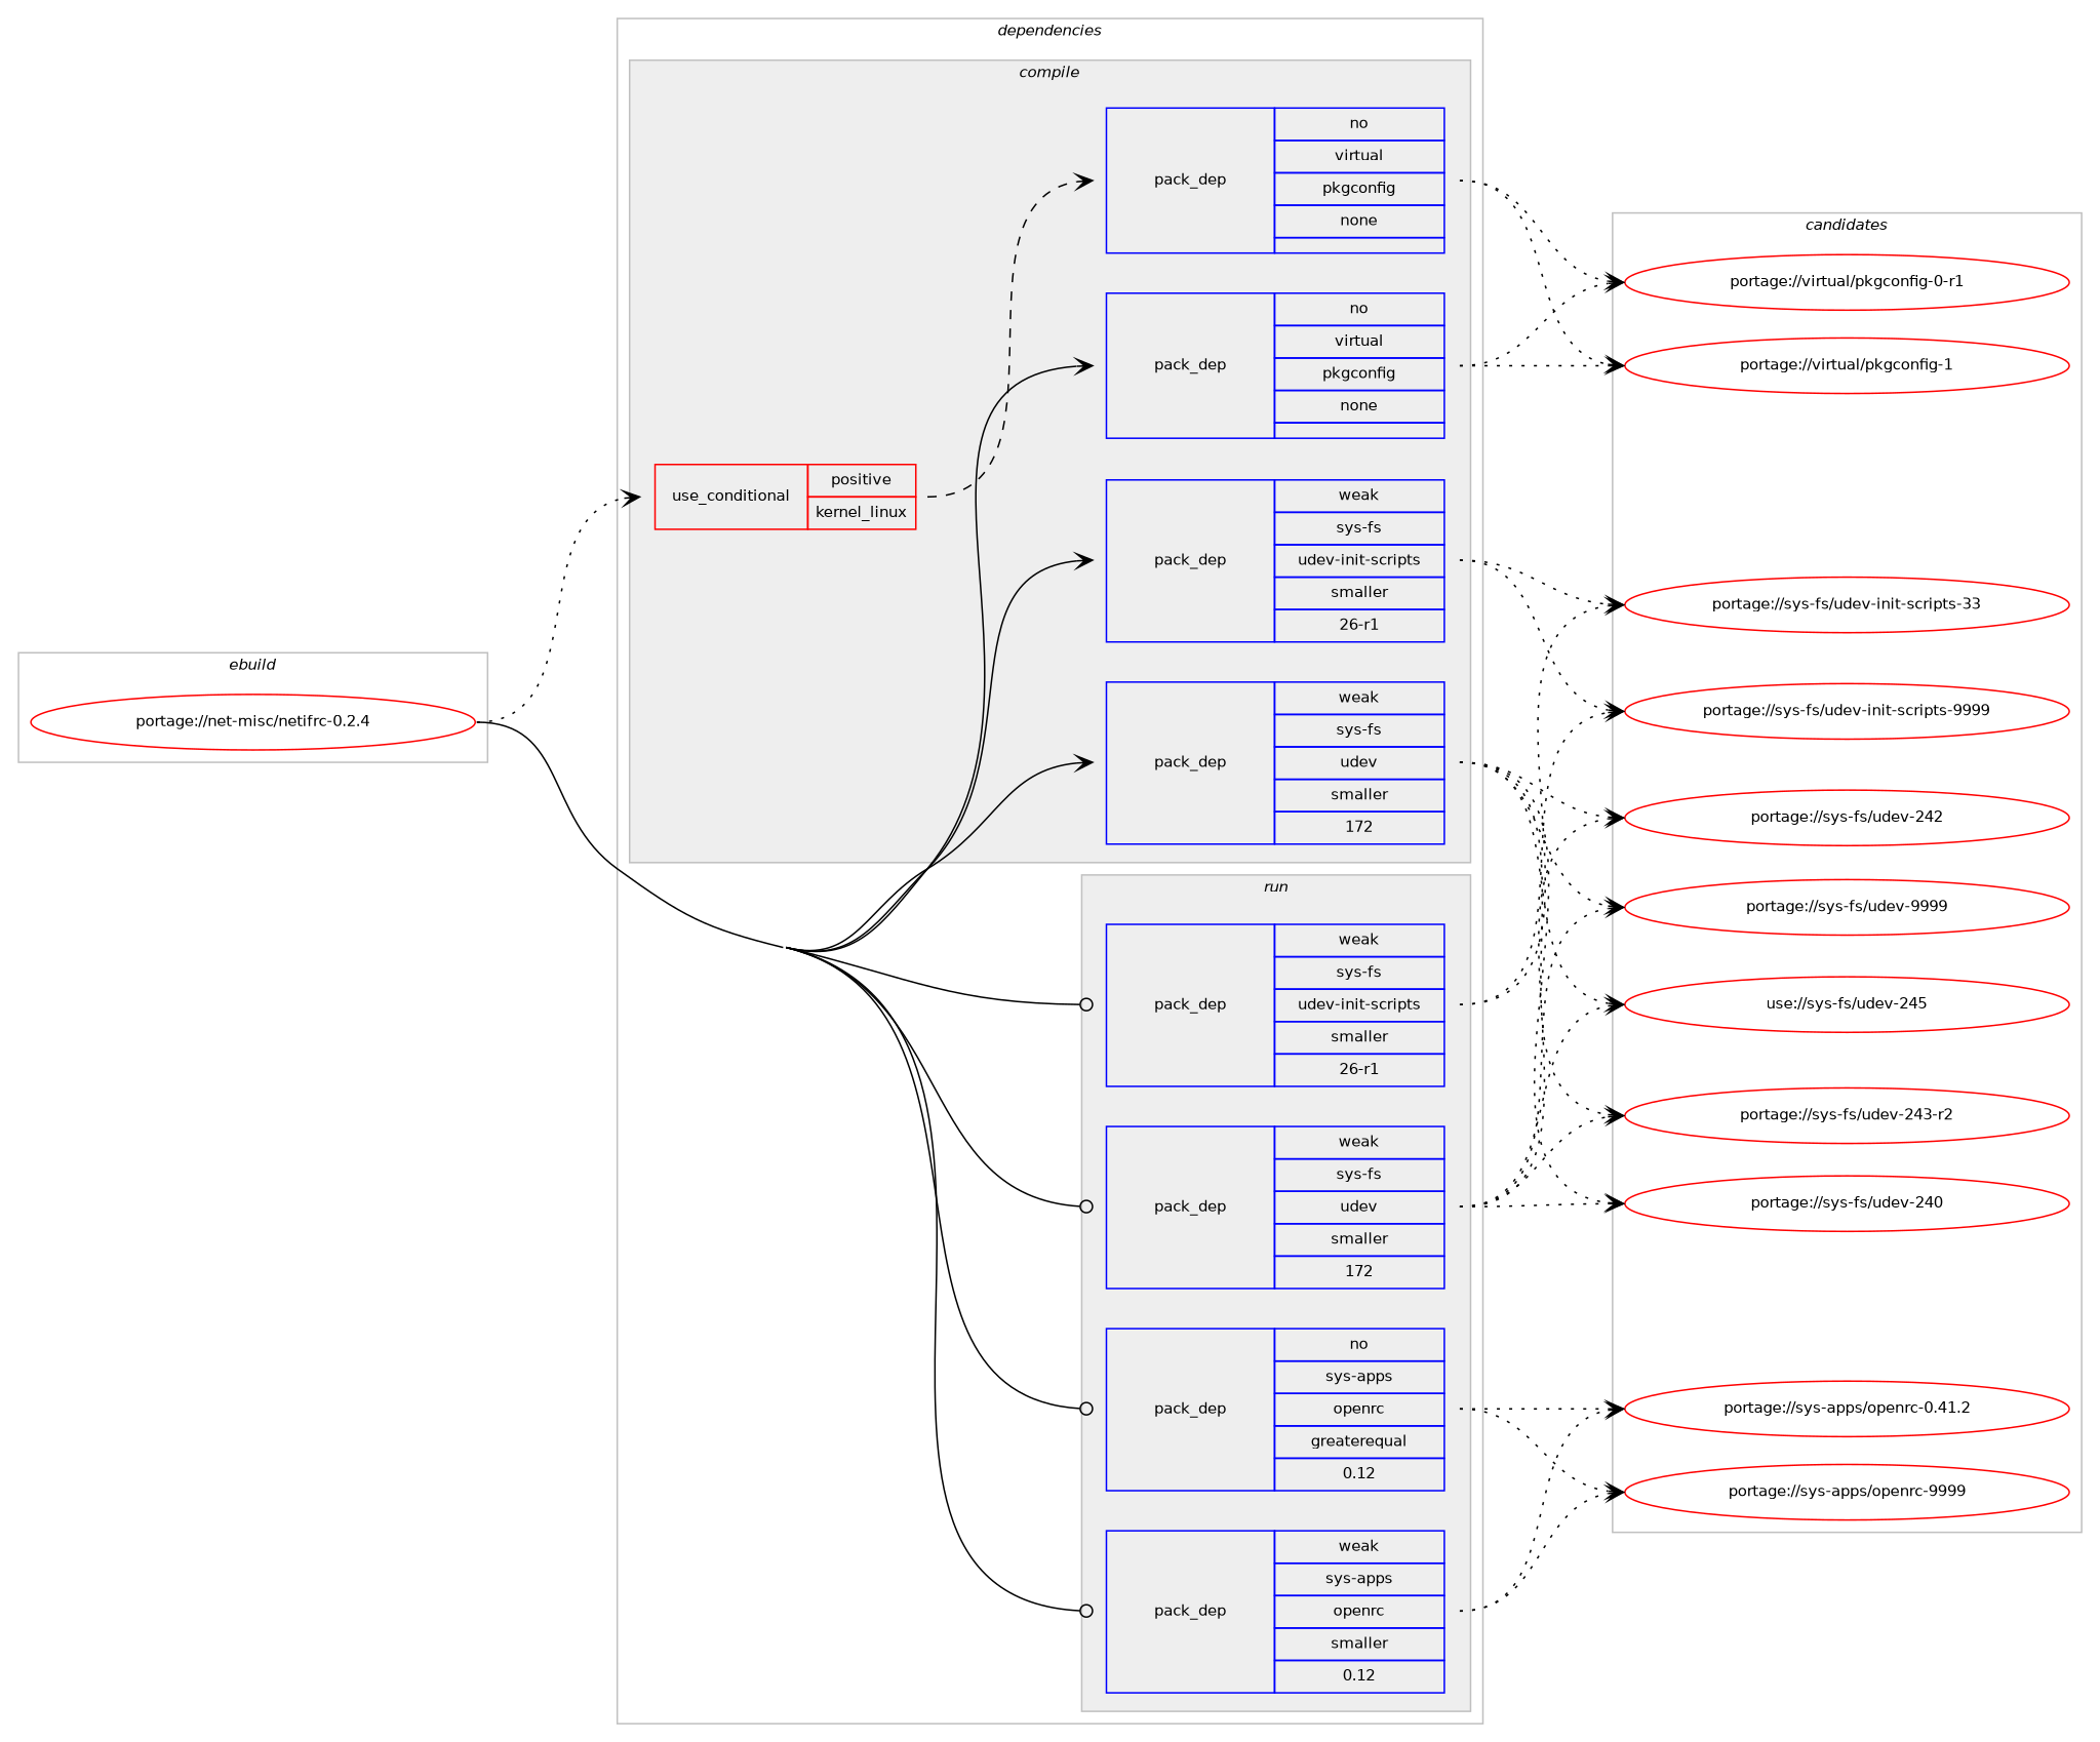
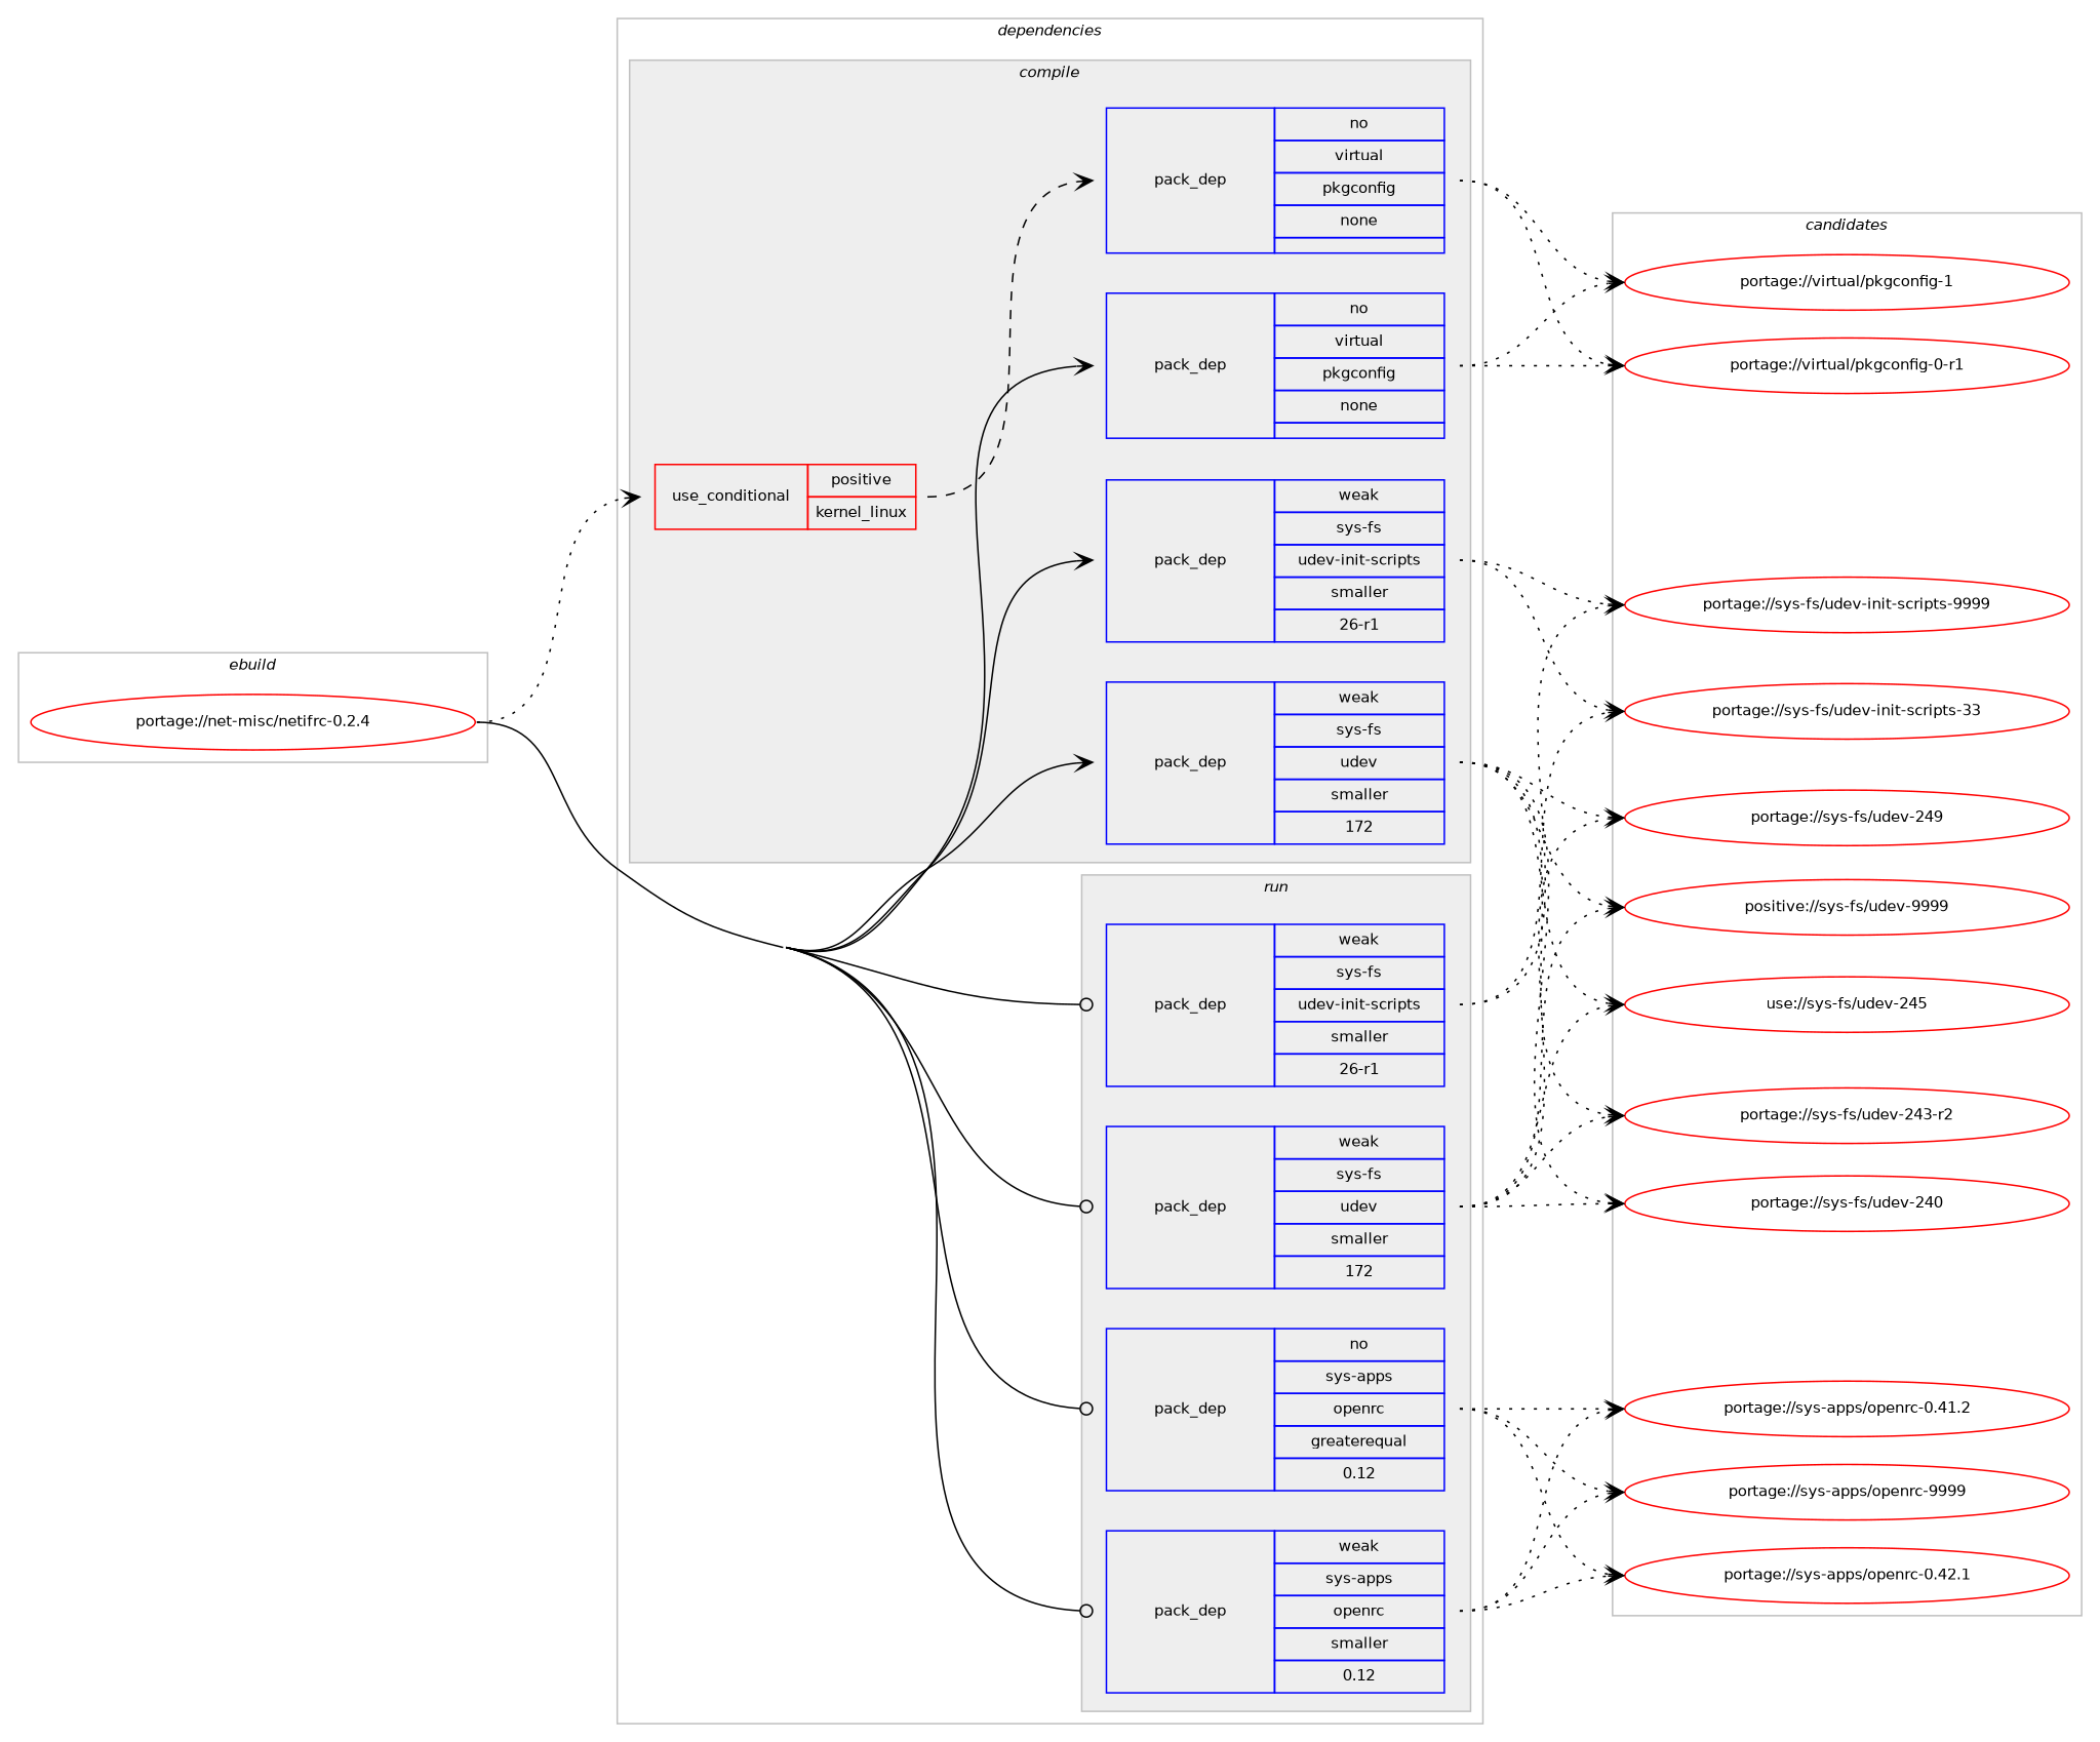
  digraph {
    compound=true
    concentrate=true
    fontname=Helvetica
    fontsize=10
    newrank=true
    rankdir=LR
    ranksep=1.5
    node [color=red fontname=Helvetica fontsize=10]
    edge [arrowhead=vee headport=w style=dotted tailport=e weight=100]
    n1 [label="portage://net-misc/netifrc-0.2.4" width=4]
    n2 [color=blue label=<<TABLE BORDER="0" CELLBORDER="1" CELLSPACING="0" CELLPADDING="4" WIDTH="220"><TR><TD ROWSPAN="6" CELLPADDING="30">pack_dep</TD></TR><TR><TD WIDTH="110">no</TD></TR><TR><TD>virtual</TD></TR><TR><TD>pkgconfig</TD></TR><TR><TD>none</TD></TR><TR><TD></TD></TR></TABLE>> shape=none]
    n3 [label=<<TABLE BORDER="0" CELLBORDER="1" CELLSPACING="0" CELLPADDING="4"><TR><TD ROWSPAN="3" CELLPADDING="10">use_conditional</TD></TR><TR><TD>positive</TD></TR><TR><TD>kernel_linux</TD></TR></TABLE>> shape=none]
    n4 [color=blue label=<<TABLE BORDER="0" CELLBORDER="1" CELLSPACING="0" CELLPADDING="4" WIDTH="220"><TR><TD ROWSPAN="6" CELLPADDING="30">pack_dep</TD></TR><TR><TD WIDTH="110">no</TD></TR><TR><TD>virtual</TD></TR><TR><TD>pkgconfig</TD></TR><TR><TD>none</TD></TR><TR><TD></TD></TR></TABLE>> shape=none]
    n5 [color=blue label=<<TABLE BORDER="0" CELLBORDER="1" CELLSPACING="0" CELLPADDING="4" WIDTH="220"><TR><TD ROWSPAN="6" CELLPADDING="30">pack_dep</TD></TR><TR><TD WIDTH="110">weak</TD></TR><TR><TD>sys-fs</TD></TR><TR><TD>udev</TD></TR><TR><TD>smaller</TD></TR><TR><TD>172</TD></TR></TABLE>> shape=none]
    n6 [color=blue label=<<TABLE BORDER="0" CELLBORDER="1" CELLSPACING="0" CELLPADDING="4" WIDTH="220"><TR><TD ROWSPAN="6" CELLPADDING="30">pack_dep</TD></TR><TR><TD WIDTH="110">weak</TD></TR><TR><TD>sys-fs</TD></TR><TR><TD>udev-init-scripts</TD></TR><TR><TD>smaller</TD></TR><TR><TD>26-r1</TD></TR></TABLE>> shape=none]
    n7 [color=blue label=<<TABLE BORDER="0" CELLBORDER="1" CELLSPACING="0" CELLPADDING="4" WIDTH="220"><TR><TD ROWSPAN="6" CELLPADDING="30">pack_dep</TD></TR><TR><TD WIDTH="110">no</TD></TR><TR><TD>sys-apps</TD></TR><TR><TD>openrc</TD></TR><TR><TD>greaterequal</TD></TR><TR><TD>0.12</TD></TR></TABLE>> shape=none]
    n8 [color=blue label=<<TABLE BORDER="0" CELLBORDER="1" CELLSPACING="0" CELLPADDING="4" WIDTH="220"><TR><TD ROWSPAN="6" CELLPADDING="30">pack_dep</TD></TR><TR><TD WIDTH="110">weak</TD></TR><TR><TD>sys-apps</TD></TR><TR><TD>openrc</TD></TR><TR><TD>smaller</TD></TR><TR><TD>0.12</TD></TR></TABLE>> shape=none]
    n9 [color=blue label=<<TABLE BORDER="0" CELLBORDER="1" CELLSPACING="0" CELLPADDING="4" WIDTH="220"><TR><TD ROWSPAN="6" CELLPADDING="30">pack_dep</TD></TR><TR><TD WIDTH="110">weak</TD></TR><TR><TD>sys-fs</TD></TR><TR><TD>udev</TD></TR><TR><TD>smaller</TD></TR><TR><TD>172</TD></TR></TABLE>> shape=none]
    n10 [color=blue label=<<TABLE BORDER="0" CELLBORDER="1" CELLSPACING="0" CELLPADDING="4" WIDTH="220"><TR><TD ROWSPAN="6" CELLPADDING="30">pack_dep</TD></TR><TR><TD WIDTH="110">weak</TD></TR><TR><TD>sys-fs</TD></TR><TR><TD>udev-init-scripts</TD></TR><TR><TD>smaller</TD></TR><TR><TD>26-r1</TD></TR></TABLE>> shape=none]
    n11 [label="portage://virtual/pkgconfig-1" width=4]
    n12 [label="portage://virtual/pkgconfig-0-r1" width=4]
-   n13 [label="portage://sys-fs/udev-9999" width=4]
+   n13 [label="positive://sys-fs/udev-9999" width=4]
    n14 [label="use://sys-fs/udev-245" width=4]
    n15 [label="portage://sys-fs/udev-243-r2" width=4]
    n16 [label="portage://sys-fs/udev-240" width=4]
-   n17 [label="portage://sys-fs/udev-242" width=4]
+   n17 [label="portage://sys-fs/udev-249" width=4]
    n18 [label="portage://sys-fs/udev-init-scripts-9999" width=4]
    n19 [label="portage://sys-fs/udev-init-scripts-33" width=4]
    n20 [label="portage://sys-apps/openrc-9999" width=4]
+   n21 [label="portage://sys-apps/openrc-0.42.1" width=4]
    n22 [label="portage://sys-apps/openrc-0.41.2" width=4]
    subgraph cluster_1 {
      color=gray
      label=<<i>ebuild</i>>
      rank=same
      n1
    }
    subgraph cluster_2 {
      color=gray
      label=<<i>dependencies</i>>
      subgraph cluster_3 {
        color=gray
        fillcolor="#eeeeee"
        label=<<i>compile</i>>
        style=filled
        subgraph sub_4 {
          color=gray
          fillcolor="#eeeeee"
          label=<<i>compile</i>>
          style=filled
          n3
          subgraph sub_5 {
            color=gray
            fillcolor="#eeeeee"
            label=<<i>compile</i>>
            style=filled
            n2
          }
        }
        subgraph sub_6 {
          color=gray
          fillcolor="#eeeeee"
          label=<<i>compile</i>>
          style=filled
          n4
        }
        subgraph sub_7 {
          color=gray
          fillcolor="#eeeeee"
          label=<<i>compile</i>>
          style=filled
          n5
        }
        subgraph sub_8 {
          color=gray
          fillcolor="#eeeeee"
          label=<<i>compile</i>>
          style=filled
          n6
        }
      }
      subgraph cluster_9 {
        color=gray
        fillcolor="#eeeeee"
        label=<<i>compile and run</i>>
        style=filled
      }
      subgraph cluster_10 {
        color=gray
        fillcolor="#eeeeee"
        label=<<i>run</i>>
        style=filled
        subgraph sub_11 {
          color=gray
          fillcolor="#eeeeee"
          label=<<i>run</i>>
          style=filled
          n7
        }
        subgraph sub_12 {
          color=gray
          fillcolor="#eeeeee"
          label=<<i>run</i>>
          style=filled
          n8
        }
        subgraph sub_13 {
          color=gray
          fillcolor="#eeeeee"
          label=<<i>run</i>>
          style=filled
          n9
        }
        subgraph sub_14 {
          color=gray
          fillcolor="#eeeeee"
          label=<<i>run</i>>
          style=filled
          n10
        }
      }
    }
    subgraph cluster_15 {
      color=gray
      label=<<i>candidates</i>>
      rank=same
      subgraph sub_16 {
        color=black
        label=<<i>candidates</i>>
        nodesep=1
        rank=same
        n11
        n12
      }
      subgraph sub_17 {
        color=black
        label=<<i>candidates</i>>
        nodesep=1
        rank=same
        n11
        n12
      }
      subgraph sub_18 {
        color=black
        label=<<i>candidates</i>>
        nodesep=1
        rank=same
        n13
        n14
        n15
        n16
        n17
      }
      subgraph sub_19 {
        color=black
        label=<<i>candidates</i>>
        nodesep=1
        rank=same
        n18
        n19
      }
      subgraph sub_20 {
        color=black
        label=<<i>candidates</i>>
        nodesep=1
        rank=same
        n18
        n19
      }
      subgraph sub_21 {
        color=black
        label=<<i>candidates</i>>
        nodesep=1
        rank=same
        n20
+       n21
        n22
      }
      subgraph sub_22 {
        color=black
        label=<<i>candidates</i>>
        nodesep=1
        rank=same
        n20
+       n21
        n22
      }
      subgraph sub_23 {
        color=black
        label=<<i>candidates</i>>
        nodesep=1
        rank=same
        n13
        n14
        n15
        n16
        n17
      }
    }
    n1 -> n3 [weight=20]
    n1 -> n4 [style=solid weight=20]
    n1 -> n5 [style=solid weight=20]
    n1 -> n6 [style=solid weight=20]
    n1 -> n7 [arrowhead=odot style=solid weight=20]
    n1 -> n8 [arrowhead=odot style=solid weight=20]
    n1 -> n9 [arrowhead=odot style=solid weight=20]
    n1 -> n10 [arrowhead=odot style=solid weight=20]
    n2 -> n11
    n2 -> n12
    n3 -> n2 [style=dashed weight=20]
    n4 -> n11
    n4 -> n12
    n5 -> n13
    n5 -> n14
    n5 -> n15
    n5 -> n16
    n5 -> n17
    n6 -> n18
    n6 -> n19
    n7 -> n20
+   n7 -> n21
    n7 -> n22
    n8 -> n20
+   n8 -> n21
    n8 -> n22
    n9 -> n13
    n9 -> n14
    n9 -> n15
    n9 -> n16
    n9 -> n17
    n10 -> n18
    n10 -> n19
  }
